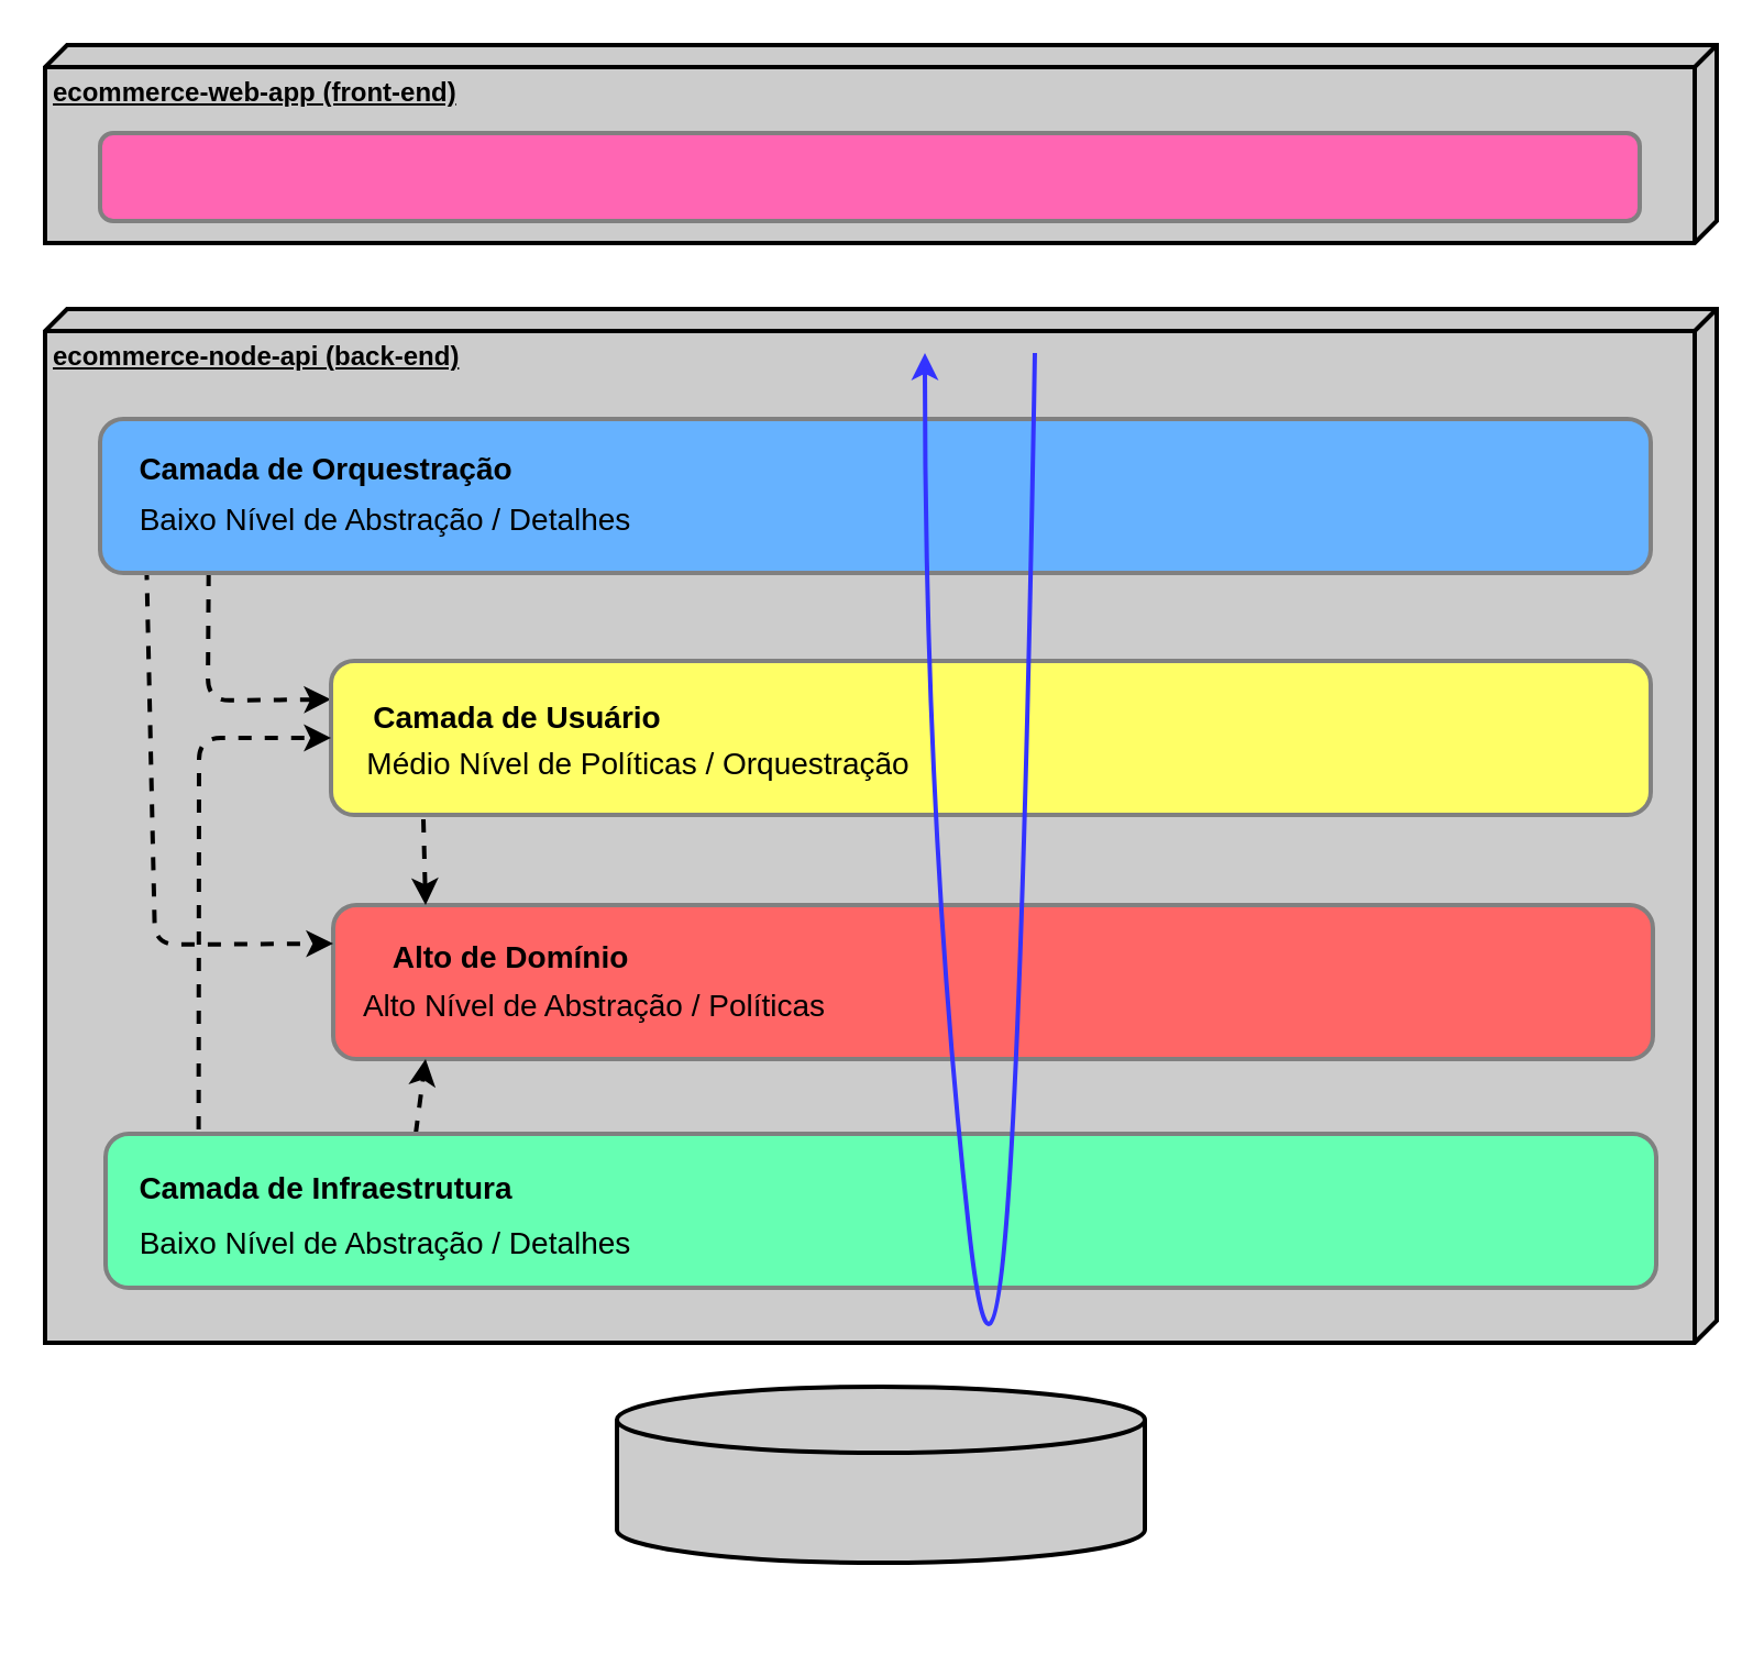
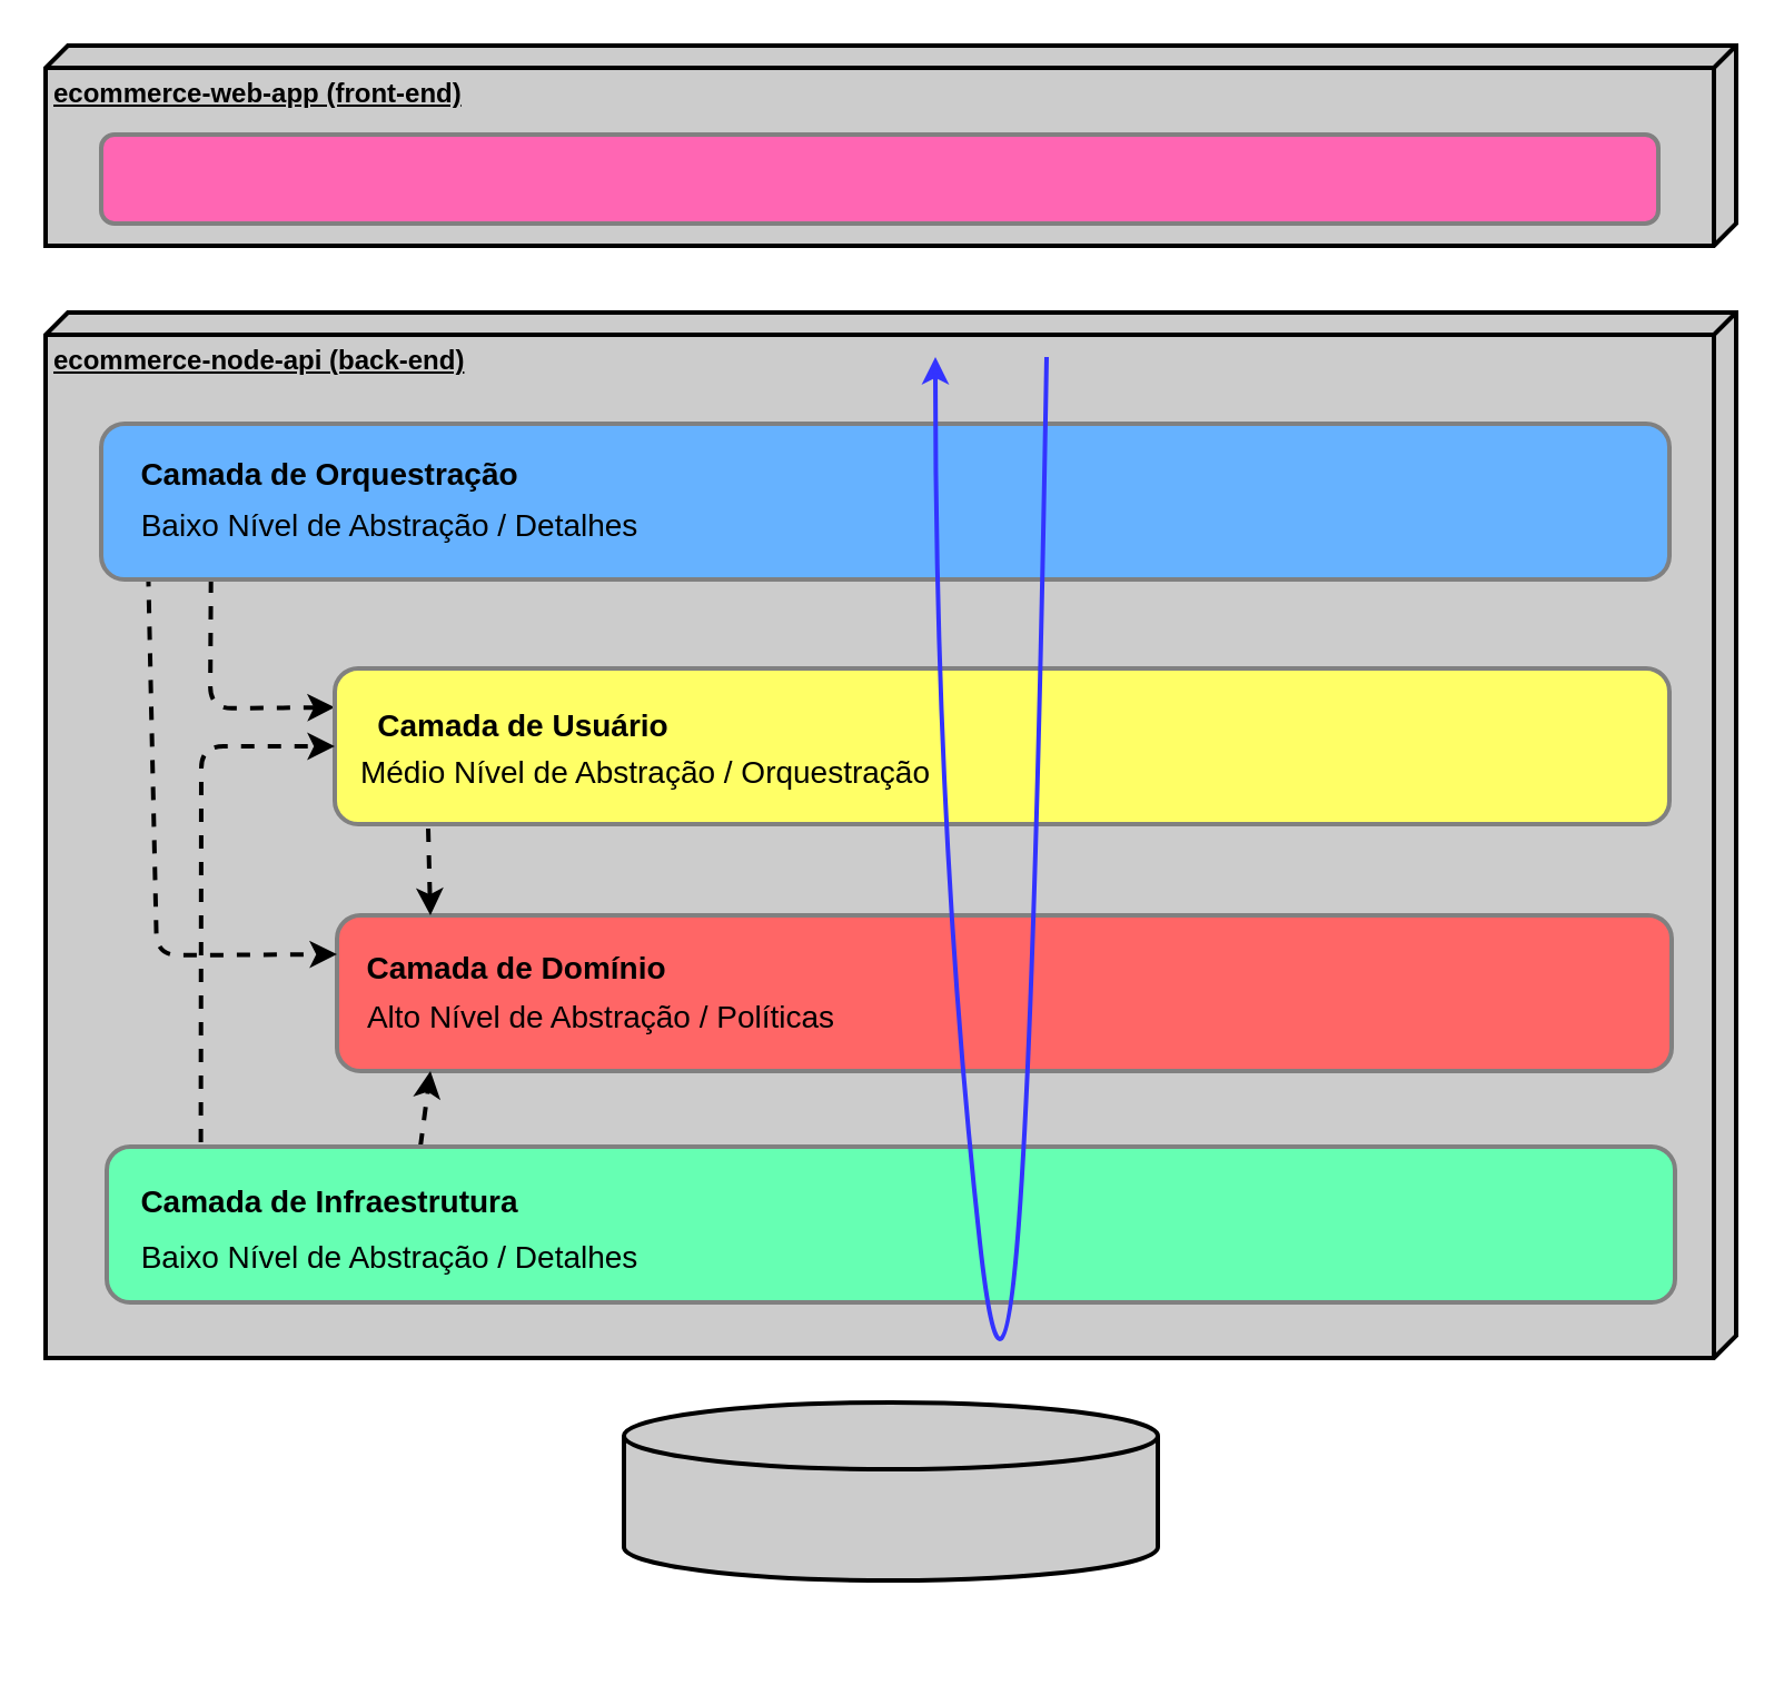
  <mxCell id="0" />
  <mxCell id="1" parent="0" />
  <mxCell id="2" value="&lt;b&gt;ecommerce-node-api (back-end)&lt;/b&gt;" style="verticalAlign=top;align=left;spacingTop=8;spacingLeft=2;spacingRight=12;shape=cube;size=10;direction=south;fontStyle=4;html=1;strokeWidth=2;fillColor=#CCCCCC;fontColor=#000000;" parent="1" vertex="1"><mxGeometry x="20" y="140" width="760" height="470" as="geometry" /></mxCell>
  <mxCell id="3" value="&lt;b&gt;ecommerce-web-app (front-end)&lt;/b&gt;" style="verticalAlign=top;align=left;spacingTop=8;spacingLeft=2;spacingRight=12;shape=cube;size=10;direction=south;fontStyle=4;html=1;strokeWidth=2;fillColor=#CCCCCC;fontColor=#000000;" parent="1" vertex="1"><mxGeometry x="20" y="20" width="760" height="90" as="geometry" /></mxCell>
  <mxCell id="4" value="" style="group" parent="1" vertex="1" connectable="0"><mxGeometry x="280" y="630" width="240" height="80" as="geometry" /></mxCell>
  <mxCell id="5" value="" style="shape=cylinder3;whiteSpace=wrap;html=1;boundedLbl=1;backgroundOutline=1;size=15;strokeWidth=2;fontColor=#000000;fillColor=#CCCCCC;" parent="4" vertex="1"><mxGeometry width="240" height="80" as="geometry" /></mxCell>
  <mxCell id="6" value="" style="rounded=1;whiteSpace=wrap;html=1;strokeWidth=2;fontSize=14;fontColor=#000000;fillColor=#FF6666;strokeColor=#808080;points=[[0,0,0,0,0],[0,0.24,0,0,0],[0,0.5,0,0,0],[0,0.76,0,0,0],[0,1,0,0,0],[0.07,0,0,0,0],[0.07,1,0,0,0],[0.5,0,0,0,0],[0.5,1,0,0,0],[0.75,0,0,0,0],[0.75,1,0,0,0],[1,0,0,0,0],[1,0.26,0,0,0],[1,0.5,0,0,0],[1,0.76,0,0,0],[1,1,0,0,0]];" parent="1" vertex="1"><mxGeometry x="151" y="411" width="600" height="70" as="geometry" /></mxCell>
- <mxCell id="7" value="Alto de Domínio" style="text;html=1;strokeColor=none;fillColor=none;align=center;verticalAlign=middle;whiteSpace=wrap;rounded=0;strokeWidth=2;fontSize=14;fontColor=#000000;fontStyle=1" parent="1" vertex="1"><mxGeometry x="157" y="420" width="150" height="30" as="geometry" /></mxCell>
+ <mxCell id="7" value="Camada de Domínio" style="text;html=1;strokeColor=none;fillColor=none;align=center;verticalAlign=middle;whiteSpace=wrap;rounded=0;strokeWidth=2;fontSize=14;fontColor=#000000;fontStyle=1" parent="1" vertex="1"><mxGeometry x="157" y="420" width="150" height="30" as="geometry" /></mxCell>
  <mxCell id="8" style="edgeStyle=none;html=1;exitX=0.07;exitY=1;exitDx=0;exitDy=0;exitPerimeter=0;entryX=0;entryY=0.25;entryDx=0;entryDy=0;fontSize=14;fontColor=#000000;dashed=1;strokeWidth=2;strokeColor=#000000;" parent="1" source="10" target="14" edge="1"><mxGeometry relative="1" as="geometry"><Array as="points"><mxPoint x="94" y="318" /></Array></mxGeometry></mxCell>
  <mxCell id="9" style="edgeStyle=none;html=1;exitX=0.03;exitY=0.96;exitDx=0;exitDy=0;exitPerimeter=0;entryX=0;entryY=0.25;entryDx=0;entryDy=0;dashed=1;strokeColor=#000000;strokeWidth=2;fontSize=14;fontColor=#000000;" parent="1" source="10" target="6" edge="1"><mxGeometry relative="1" as="geometry"><Array as="points"><mxPoint x="70" y="429" /></Array></mxGeometry></mxCell>
  <mxCell id="10" value="" style="rounded=1;whiteSpace=wrap;html=1;strokeWidth=2;fontSize=14;fontColor=#000000;fillColor=#66B2FF;strokeColor=#808080;points=[[0,0,0,0,0],[0,0.26,0,0,0],[0,0.5,0,0,0],[0,0.74,0,0,0],[0,1,0,0,0],[0.03,0.96,0,0,0],[0.07,1,0,0,0],[0.25,0,0,0,0],[0.5,0,0,0,0],[0.75,0,0,0,0],[0.75,1,0,0,0],[1,0,0,0,0],[1,0.26,0,0,0],[1,0.5,0,0,0],[1,0.76,0,0,0],[1,1,0,0,0]];" parent="1" vertex="1"><mxGeometry x="45" y="190" width="705" height="70" as="geometry" /></mxCell>
  <mxCell id="11" value="Camada de Orquestração" style="text;html=1;strokeColor=none;fillColor=none;align=center;verticalAlign=middle;whiteSpace=wrap;rounded=0;strokeWidth=2;fontSize=14;fontColor=#000000;fontStyle=1" parent="1" vertex="1"><mxGeometry x="58" y="198" width="180" height="30" as="geometry" /></mxCell>
  <mxCell id="12" value="" style="rounded=1;whiteSpace=wrap;html=1;strokeWidth=2;fontSize=14;fontColor=#000000;fillColor=#FF66B3;strokeColor=#808080;" parent="1" vertex="1"><mxGeometry x="45" y="60" width="700" height="40" as="geometry" /></mxCell>
  <mxCell id="13" style="edgeStyle=none;html=1;exitX=0.07;exitY=1;exitDx=0;exitDy=2;exitPerimeter=0;entryX=0.07;entryY=0;entryDx=0;entryDy=0;entryPerimeter=0;dashed=1;strokeColor=#000000;strokeWidth=2;fontSize=14;fontColor=#000000;" parent="1" source="14" target="6" edge="1"><mxGeometry relative="1" as="geometry" /></mxCell>
  <mxCell id="14" value="" style="rounded=1;whiteSpace=wrap;html=1;strokeWidth=2;fontSize=14;fontColor=#000000;fillColor=#FFFF66;strokeColor=#808080;points=[[0,0,0,0,0],[0,0.24,0,0,0],[0,0.5,0,0,0],[0,0.76,0,0,0],[0,1,0,0,0],[0.07,1,0,0,2],[0.25,0,0,0,0],[0.5,0,0,0,0],[0.5,1,0,0,0],[0.75,0,0,0,0],[0.75,1,0,0,0],[1,0,0,0,0],[1,0.26,0,0,0],[1,0.5,0,0,0],[1,0.76,0,0,0],[1,1,0,0,0]];" parent="1" vertex="1"><mxGeometry x="150" y="300" width="600" height="70" as="geometry" /></mxCell>
  <mxCell id="15" value="Camada de Usuário" style="text;html=1;strokeColor=none;fillColor=none;align=center;verticalAlign=middle;whiteSpace=wrap;rounded=0;strokeWidth=2;fontSize=14;fontColor=#000000;fontStyle=1" parent="1" vertex="1"><mxGeometry x="160" y="311" width="150" height="30" as="geometry" /></mxCell>
  <mxCell id="16" style="edgeStyle=none;html=1;exitX=0.06;exitY=0;exitDx=0;exitDy=-2;exitPerimeter=0;entryX=0;entryY=0.5;entryDx=0;entryDy=0;entryPerimeter=0;dashed=1;strokeColor=#000000;strokeWidth=2;fontSize=14;fontColor=#000000;" parent="1" source="18" target="14" edge="1"><mxGeometry relative="1" as="geometry"><Array as="points"><mxPoint x="90" y="335" /></Array></mxGeometry></mxCell>
  <mxCell id="17" style="edgeStyle=none;html=1;exitX=0.2;exitY=0;exitDx=0;exitDy=0;exitPerimeter=0;entryX=0.07;entryY=1;entryDx=0;entryDy=0;entryPerimeter=0;dashed=1;strokeColor=#000000;strokeWidth=2;fontSize=14;fontColor=#000000;" parent="1" source="18" target="6" edge="1"><mxGeometry relative="1" as="geometry" /></mxCell>
  <mxCell id="18" value="" style="rounded=1;whiteSpace=wrap;html=1;strokeWidth=2;fontSize=14;fontColor=#000000;fillColor=#66FFB3;strokeColor=#808080;points=[[0,0,0,0,0],[0,0.26,0,0,0],[0,0.5,0,0,0],[0,0.74,0,0,0],[0,1,0,0,0],[0.06,0,0,0,-2],[0.2,0,0,0,0],[0.25,1,0,0,0],[0.5,1,0,0,0],[0.75,0,0,0,0],[0.75,1,0,0,0],[1,0,0,0,0],[1,0.26,0,0,0],[1,0.5,0,0,0],[1,0.76,0,0,0],[1,1,0,0,0]];" parent="1" vertex="1"><mxGeometry x="47.5" y="515" width="705" height="70" as="geometry" /></mxCell>
  <mxCell id="19" value="Camada de Infraestrutura" style="text;html=1;strokeColor=none;fillColor=none;align=center;verticalAlign=middle;whiteSpace=wrap;rounded=0;strokeWidth=2;fontSize=14;fontColor=#000000;fontStyle=1" parent="1" vertex="1"><mxGeometry x="58" y="525" width="180" height="30" as="geometry" /></mxCell>
  <mxCell id="20" value="Alto Nível de Abstração / Políticas" style="text;html=1;strokeColor=none;fillColor=none;align=center;verticalAlign=middle;whiteSpace=wrap;rounded=0;strokeWidth=2;fontSize=14;fontColor=#000000;" parent="1" vertex="1"><mxGeometry x="160" y="442" width="220" height="30" as="geometry" /></mxCell>
  <mxCell id="21" value="Baixo Nível de Abstração / Detalhes" style="text;html=1;strokeColor=none;fillColor=none;align=center;verticalAlign=middle;whiteSpace=wrap;rounded=0;strokeWidth=2;fontSize=14;fontColor=#000000;" parent="1" vertex="1"><mxGeometry x="60" y="221" width="230" height="30" as="geometry" /></mxCell>
  <mxCell id="22" value="" style="curved=1;endArrow=classic;html=1;strokeColor=#3333FF;strokeWidth=2;fontSize=14;fontColor=#000000;" parent="1" edge="1"><mxGeometry width="50" height="50" relative="1" as="geometry"><mxPoint x="470" y="160" as="sourcePoint" /><mxPoint x="420" y="160" as="targetPoint" /><Array as="points"><mxPoint x="460" y="740" /><mxPoint x="420" y="376" /></Array></mxGeometry></mxCell>
  <mxCell id="23" value="Baixo Nível de Abstração / Detalhes" style="text;html=1;strokeColor=none;fillColor=none;align=center;verticalAlign=middle;whiteSpace=wrap;rounded=0;strokeWidth=2;fontSize=14;fontColor=#000000;" parent="1" vertex="1"><mxGeometry x="60" y="550" width="230" height="30" as="geometry" /></mxCell>
- <mxCell id="24" value="Médio Nível de Políticas / Orquestração" style="text;html=1;strokeColor=none;fillColor=none;align=center;verticalAlign=middle;whiteSpace=wrap;rounded=0;strokeWidth=2;fontSize=14;fontColor=#000000;" parent="1" vertex="1"><mxGeometry x="160" y="332" width="260" height="30" as="geometry" /></mxCell>
+ <mxCell id="24" value="Médio Nível de Abstração / Orquestração" style="text;html=1;strokeColor=none;fillColor=none;align=center;verticalAlign=middle;whiteSpace=wrap;rounded=0;strokeWidth=2;fontSize=14;fontColor=#000000;" parent="1" vertex="1"><mxGeometry x="160" y="332" width="260" height="30" as="geometry" /></mxCell>
